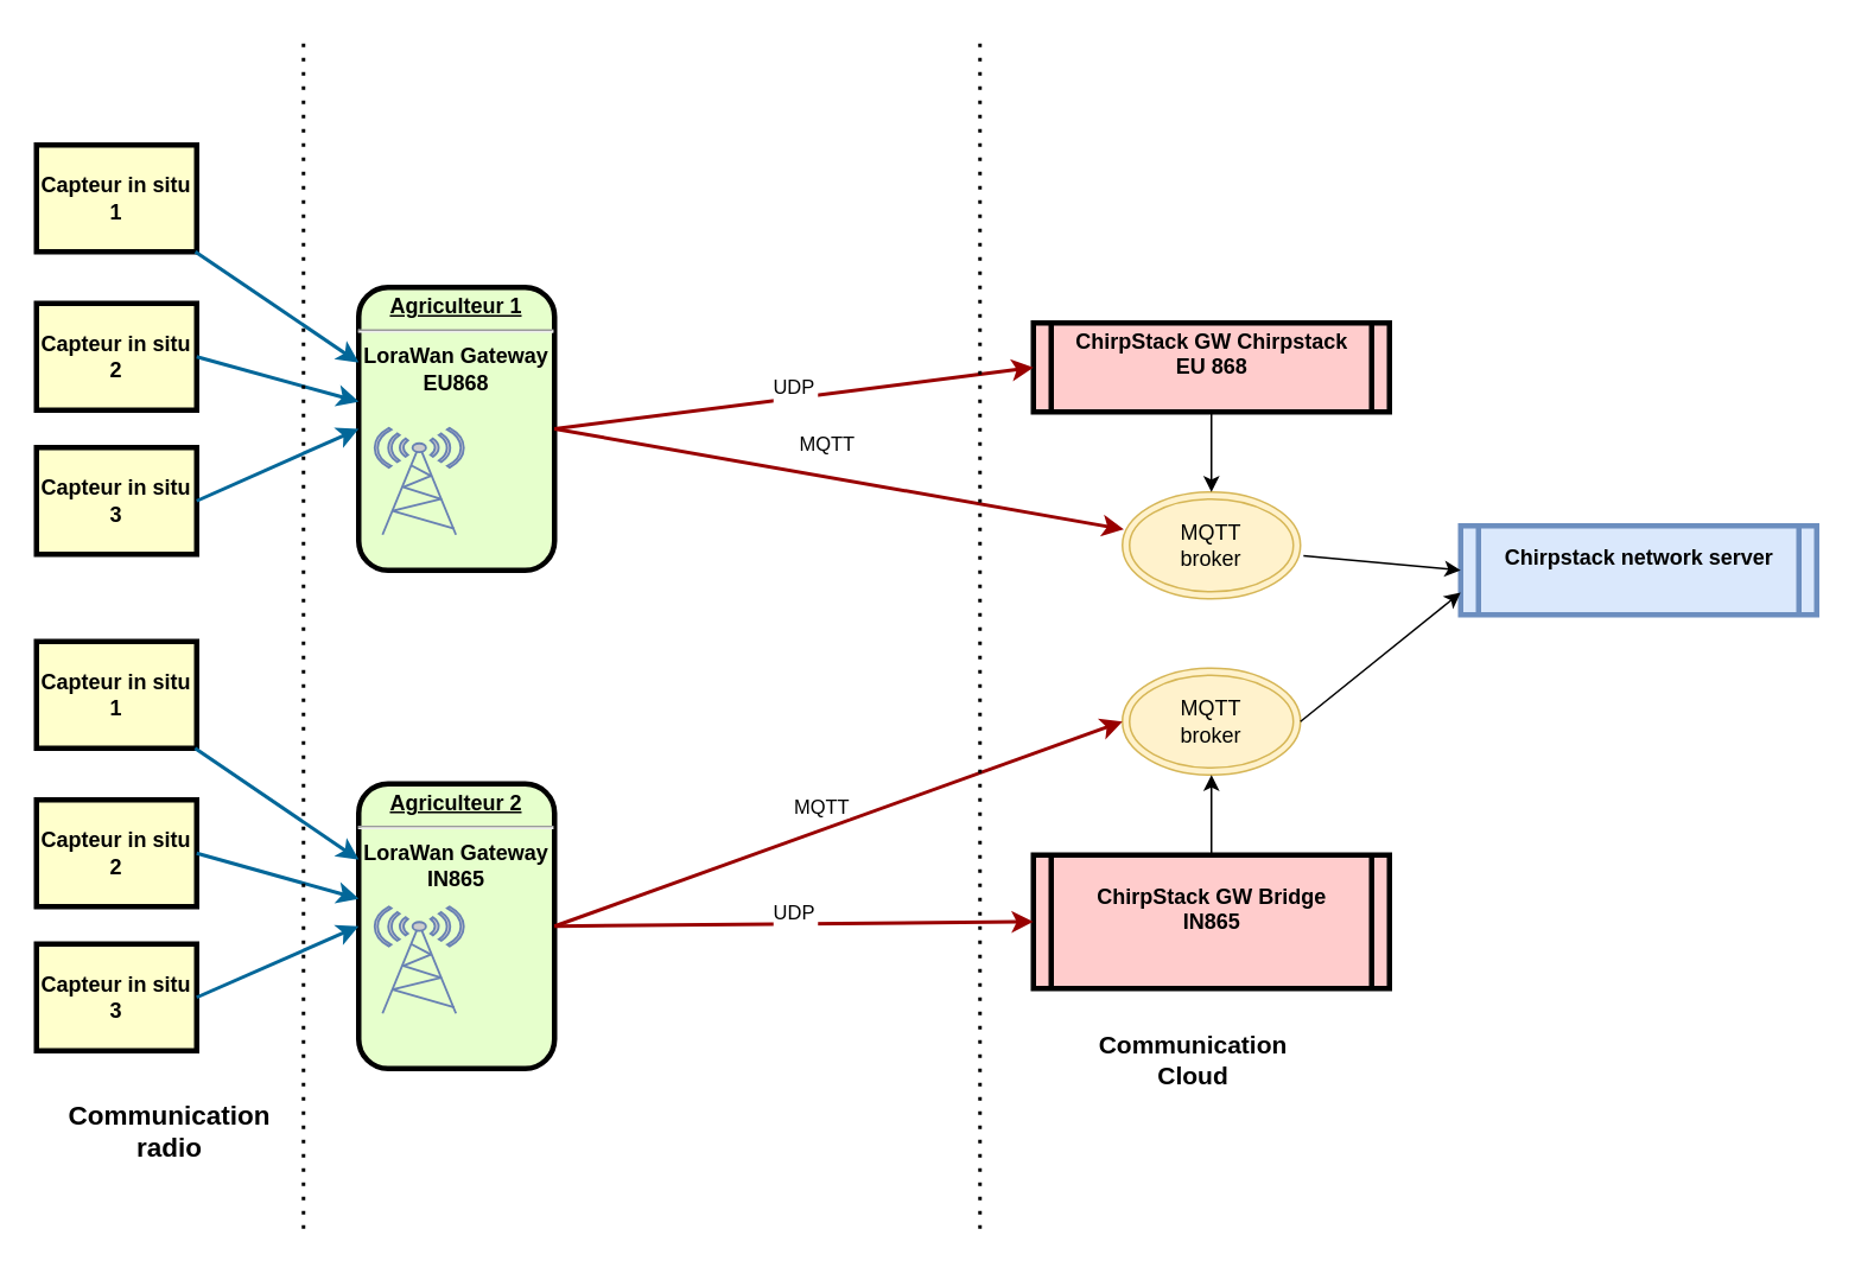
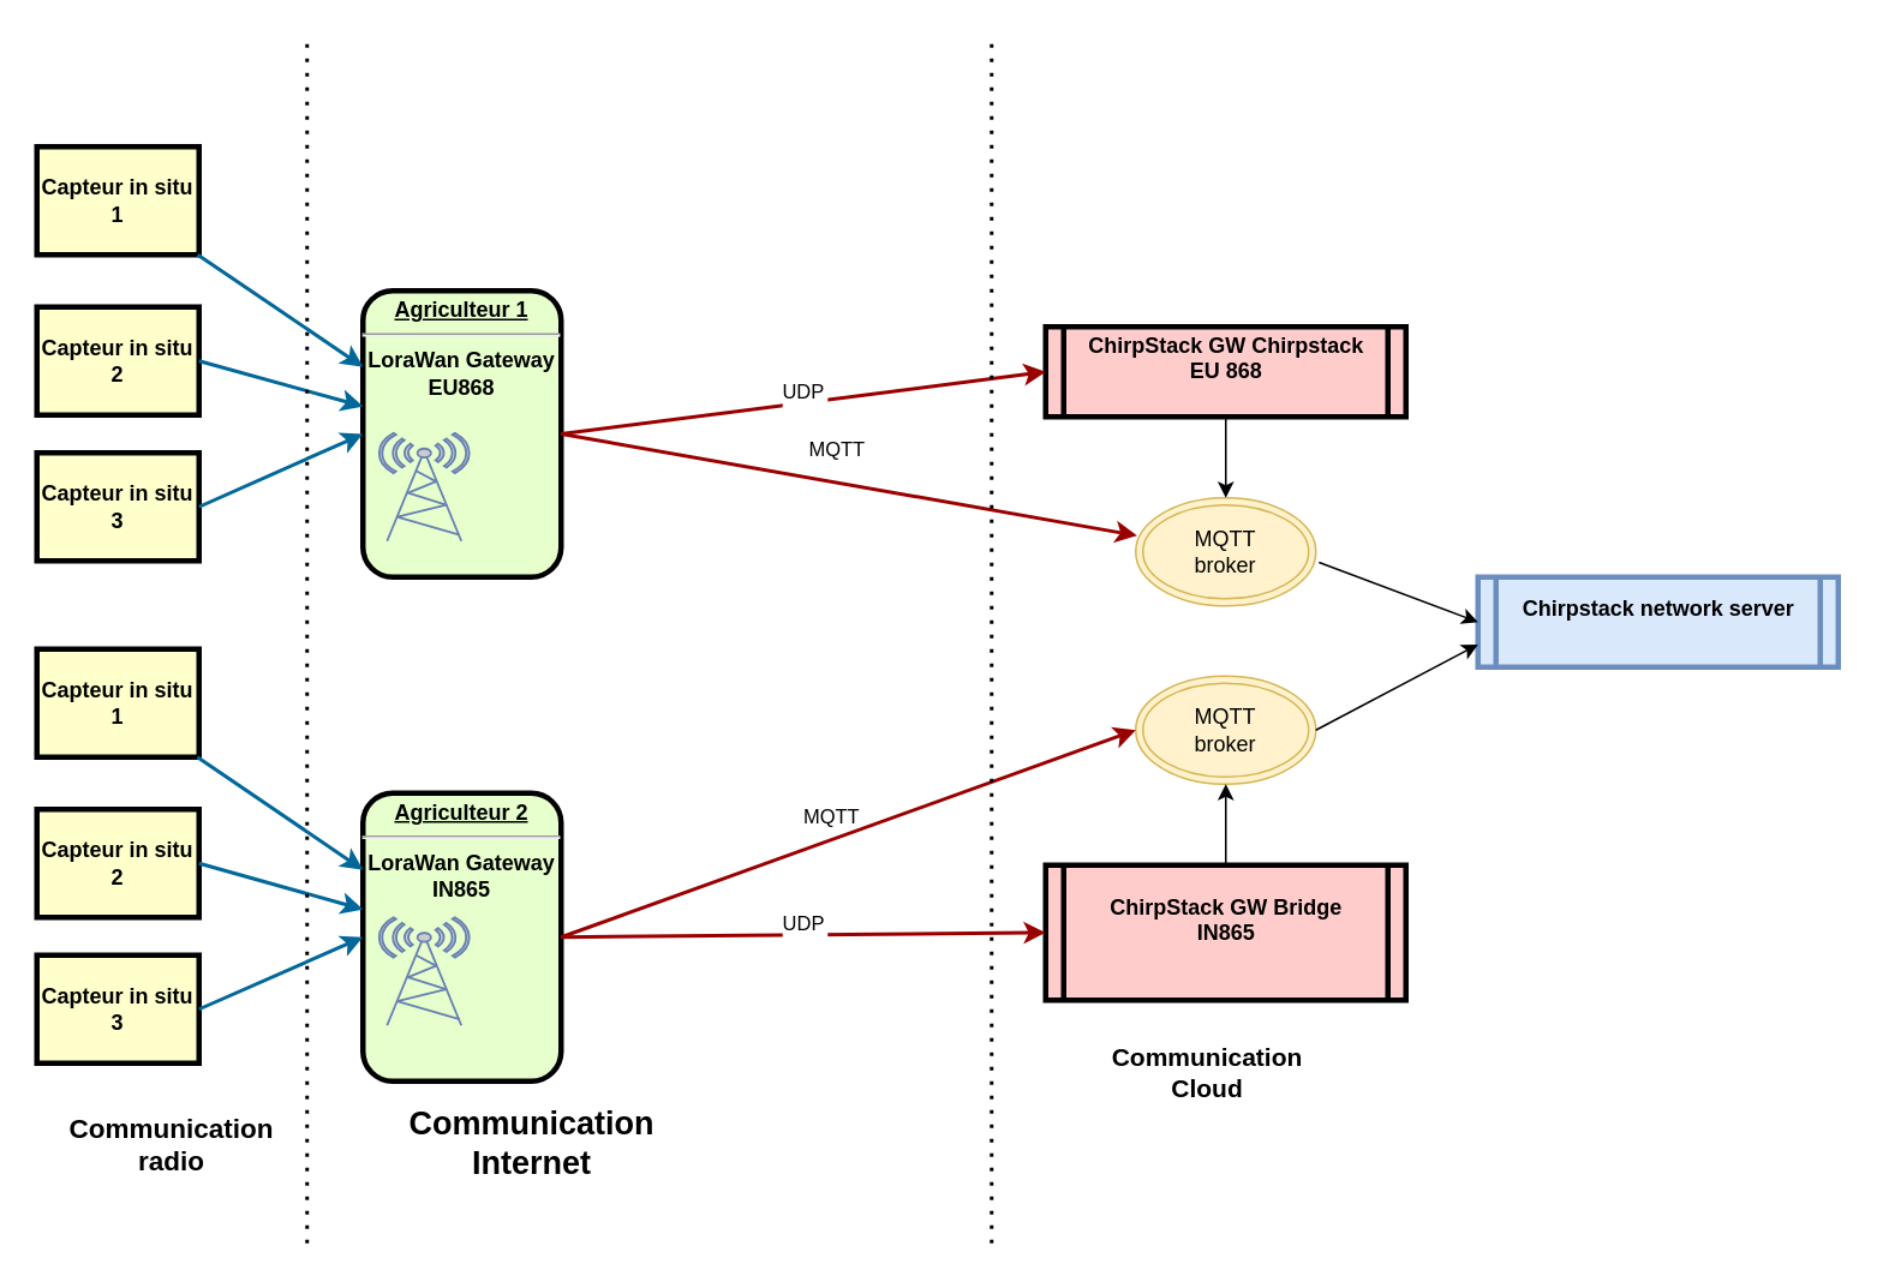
  <mxCell id="0" />
  <mxCell id="1" parent="0" />
  <mxCell id="2" value="&lt;p style=&quot;margin: 0px; margin-top: 4px; text-align: center; text-decoration: underline;&quot;&gt;&lt;strong&gt;Agriculteur 1&lt;br&gt;&lt;/strong&gt;&lt;/p&gt;&lt;hr&gt;&lt;div&gt;LoraWan Gateway&lt;/div&gt;&lt;div&gt;EU868&lt;br&gt;&lt;/div&gt;" style="verticalAlign=middle;align=center;overflow=fill;fontSize=12;fontFamily=Helvetica;html=1;rounded=1;fontStyle=1;strokeWidth=3;fillColor=#E6FFCC" parent="1" vertex="1"><mxGeometry x="201" y="161" width="110" height="159" as="geometry" /></mxCell>
  <mxCell id="3" value="Capteur in situ 1" style="whiteSpace=wrap;align=center;verticalAlign=middle;fontStyle=1;strokeWidth=3;fillColor=#FFFFCC" parent="1" vertex="1"><mxGeometry x="20" y="81" width="90" height="60" as="geometry" /></mxCell>
  <mxCell id="4" value="ChirpStack GW Chirpstack&#10;EU 868&#10;" style="shape=process;whiteSpace=wrap;align=center;verticalAlign=middle;size=0.048;fontStyle=1;strokeWidth=3;fillColor=#FFCCCC" parent="1" vertex="1"><mxGeometry x="580" y="181" width="200" height="50" as="geometry" /></mxCell>
  <mxCell id="5" value="" style="edgeStyle=none;noEdgeStyle=1;strokeColor=#026799;strokeWidth=2" parent="1" source="3" target="2" edge="1"><mxGeometry width="100" height="100" relative="1" as="geometry"><mxPoint x="260" y="20" as="sourcePoint" /><mxPoint x="360" y="-80" as="targetPoint" /></mxGeometry></mxCell>
  <mxCell id="6" value="Capteur in situ 2" style="whiteSpace=wrap;align=center;verticalAlign=middle;fontStyle=1;strokeWidth=3;fillColor=#FFFFCC" vertex="1" parent="1"><mxGeometry x="20" y="170" width="90" height="60" as="geometry" /></mxCell>
  <mxCell id="7" value="Capteur in situ 3" style="whiteSpace=wrap;align=center;verticalAlign=middle;fontStyle=1;strokeWidth=3;fillColor=#FFFFCC" vertex="1" parent="1"><mxGeometry x="20" y="251" width="90" height="60" as="geometry" /></mxCell>
  <mxCell id="8" value="" style="edgeStyle=none;noEdgeStyle=1;strokeColor=#026799;strokeWidth=2;exitX=1;exitY=0.5;exitDx=0;exitDy=0;" edge="1" parent="1" source="6" target="2"><mxGeometry width="100" height="100" relative="1" as="geometry"><mxPoint x="120" y="137" as="sourcePoint" /><mxPoint x="220" y="180" as="targetPoint" /></mxGeometry></mxCell>
  <mxCell id="9" value="" style="edgeStyle=none;noEdgeStyle=1;strokeColor=#026799;strokeWidth=2;exitX=1;exitY=0.5;exitDx=0;exitDy=0;entryX=0;entryY=0.5;entryDx=0;entryDy=0;" edge="1" parent="1" source="7" target="2"><mxGeometry width="100" height="100" relative="1" as="geometry"><mxPoint x="125" y="271" as="sourcePoint" /><mxPoint x="241" y="311" as="targetPoint" /></mxGeometry></mxCell>
  <mxCell id="10" value="&lt;p style=&quot;margin: 0px; margin-top: 4px; text-align: center; text-decoration: underline;&quot;&gt;&lt;strong&gt;Agriculteur 2&lt;br&gt;&lt;/strong&gt;&lt;/p&gt;&lt;hr&gt;&lt;div&gt;LoraWan Gateway&lt;/div&gt;&lt;div&gt;IN865&lt;br&gt;&lt;/div&gt;" style="verticalAlign=middle;align=center;overflow=fill;fontSize=12;fontFamily=Helvetica;html=1;rounded=1;fontStyle=1;strokeWidth=3;fillColor=#E6FFCC" vertex="1" parent="1"><mxGeometry x="201" y="440" width="110" height="160" as="geometry" /></mxCell>
  <mxCell id="11" value="Capteur in situ 1" style="whiteSpace=wrap;align=center;verticalAlign=middle;fontStyle=1;strokeWidth=3;fillColor=#FFFFCC" vertex="1" parent="1"><mxGeometry x="20" y="360" width="90" height="60" as="geometry" /></mxCell>
  <mxCell id="12" value="" style="edgeStyle=none;noEdgeStyle=1;strokeColor=#026799;strokeWidth=2" edge="1" parent="1" source="11" target="10"><mxGeometry width="100" height="100" relative="1" as="geometry"><mxPoint x="260" y="299" as="sourcePoint" /><mxPoint x="360" y="199" as="targetPoint" /></mxGeometry></mxCell>
  <mxCell id="13" value="Capteur in situ 2" style="whiteSpace=wrap;align=center;verticalAlign=middle;fontStyle=1;strokeWidth=3;fillColor=#FFFFCC" vertex="1" parent="1"><mxGeometry x="20" y="449" width="90" height="60" as="geometry" /></mxCell>
  <mxCell id="14" value="Capteur in situ 3" style="whiteSpace=wrap;align=center;verticalAlign=middle;fontStyle=1;strokeWidth=3;fillColor=#FFFFCC" vertex="1" parent="1"><mxGeometry x="20" y="530" width="90" height="60" as="geometry" /></mxCell>
  <mxCell id="15" value="" style="edgeStyle=none;noEdgeStyle=1;strokeColor=#026799;strokeWidth=2;exitX=1;exitY=0.5;exitDx=0;exitDy=0;" edge="1" parent="1" source="13" target="10"><mxGeometry width="100" height="100" relative="1" as="geometry"><mxPoint x="120" y="416" as="sourcePoint" /><mxPoint x="220" y="459" as="targetPoint" /></mxGeometry></mxCell>
  <mxCell id="16" value="" style="edgeStyle=none;noEdgeStyle=1;strokeColor=#026799;strokeWidth=2;exitX=1;exitY=0.5;exitDx=0;exitDy=0;entryX=0;entryY=0.5;entryDx=0;entryDy=0;" edge="1" parent="1" source="14" target="10"><mxGeometry width="100" height="100" relative="1" as="geometry"><mxPoint x="125" y="550" as="sourcePoint" /><mxPoint x="241" y="590" as="targetPoint" /></mxGeometry></mxCell>
  <mxCell id="17" value="ChirpStack GW Bridge&#10;IN865&#10;" style="shape=process;whiteSpace=wrap;align=center;verticalAlign=middle;size=0.048;fontStyle=1;strokeWidth=3;fillColor=#FFCCCC" vertex="1" parent="1"><mxGeometry x="580" y="480" width="200" height="75" as="geometry" /></mxCell>
  <mxCell id="18" value="&lt;div&gt;MQTT &lt;br&gt;&lt;/div&gt;&lt;div&gt;broker&lt;br&gt;&lt;/div&gt;" style="ellipse;shape=doubleEllipse;whiteSpace=wrap;html=1;fillColor=#fff2cc;strokeColor=#d6b656;" vertex="1" parent="1"><mxGeometry x="630" y="276" width="100" height="60" as="geometry" /></mxCell>
  <mxCell id="19" value="&lt;div&gt;MQTT &lt;br&gt;&lt;/div&gt;&lt;div&gt;broker&lt;br&gt;&lt;/div&gt;" style="ellipse;shape=doubleEllipse;whiteSpace=wrap;html=1;fillColor=#fff2cc;strokeColor=#d6b656;" vertex="1" parent="1"><mxGeometry x="630" y="375" width="100" height="60" as="geometry" /></mxCell>
- <mxCell id="20" value="Chirpstack network server&#10;" style="shape=process;whiteSpace=wrap;align=center;verticalAlign=middle;size=0.048;fontStyle=1;strokeWidth=3;fillColor=#dae8fc;strokeColor=#6c8ebf;" vertex="1" parent="1"><mxGeometry x="820" y="295" width="200" height="50" as="geometry" /></mxCell>
+ <mxCell id="20" value="Chirpstack network server&#10;" style="shape=process;whiteSpace=wrap;align=center;verticalAlign=middle;size=0.048;fontStyle=1;strokeWidth=3;fillColor=#dae8fc;strokeColor=#6c8ebf;" vertex="1" parent="1"><mxGeometry x="820" y="320" width="200" height="50" as="geometry" /></mxCell>
  <mxCell id="21" value="UDP&#10;" style="edgeStyle=none;noEdgeStyle=1;strokeColor=#990000;strokeWidth=2;exitX=1;exitY=0.5;exitDx=0;exitDy=0;entryX=0;entryY=0.5;entryDx=0;entryDy=0;" edge="1" parent="1" source="2" target="4"><mxGeometry width="100" height="100" relative="1" as="geometry"><mxPoint x="317" y="210" as="sourcePoint" /><mxPoint x="408" y="214" as="targetPoint" /></mxGeometry></mxCell>
  <mxCell id="22" value="UDP&#10;" style="edgeStyle=none;noEdgeStyle=1;strokeColor=#990000;strokeWidth=2;exitX=1;exitY=0.5;exitDx=0;exitDy=0;entryX=0;entryY=0.5;entryDx=0;entryDy=0;" edge="1" parent="1" source="10" target="17"><mxGeometry width="100" height="100" relative="1" as="geometry"><mxPoint x="340" y="449" as="sourcePoint" /><mxPoint x="609" y="449" as="targetPoint" /></mxGeometry></mxCell>
  <mxCell id="23" value="" style="endArrow=classic;html=1;rounded=0;exitX=1;exitY=0.5;exitDx=0;exitDy=0;entryX=0;entryY=0.5;entryDx=0;entryDy=0;strokeColor=#990000;strokeWidth=2;" edge="1" parent="1" source="10" target="19"><mxGeometry width="50" height="50" relative="1" as="geometry"><mxPoint x="350" y="360" as="sourcePoint" /><mxPoint x="400" y="310" as="targetPoint" /></mxGeometry></mxCell>
  <mxCell id="24" value="MQTT" style="edgeLabel;html=1;align=center;verticalAlign=middle;resizable=0;points=[];" vertex="1" connectable="0" parent="23"><mxGeometry x="0.019" y="2" relative="1" as="geometry"><mxPoint x="-13" y="-7" as="offset" /></mxGeometry></mxCell>
  <mxCell id="25" value="" style="endArrow=classic;html=1;rounded=0;exitX=1;exitY=0.5;exitDx=0;exitDy=0;entryX=0.008;entryY=0.35;entryDx=0;entryDy=0;entryPerimeter=0;strokeWidth=2;strokeColor=#990000;" edge="1" parent="1" source="2" target="18"><mxGeometry width="50" height="50" relative="1" as="geometry"><mxPoint x="350" y="360" as="sourcePoint" /><mxPoint x="400" y="310" as="targetPoint" /></mxGeometry></mxCell>
  <mxCell id="26" value="MQTT" style="edgeLabel;html=1;align=center;verticalAlign=middle;resizable=0;points=[];" vertex="1" connectable="0" parent="25"><mxGeometry x="-0.051" y="4" relative="1" as="geometry"><mxPoint y="-15" as="offset" /></mxGeometry></mxCell>
  <mxCell id="27" value="" style="endArrow=classic;html=1;rounded=0;exitX=0.5;exitY=0;exitDx=0;exitDy=0;entryX=0.5;entryY=1;entryDx=0;entryDy=0;" edge="1" parent="1" source="17" target="19"><mxGeometry width="50" height="50" relative="1" as="geometry"><mxPoint x="700" y="470" as="sourcePoint" /><mxPoint x="750" y="415" as="targetPoint" /></mxGeometry></mxCell>
  <mxCell id="28" value="" style="endArrow=classic;html=1;rounded=0;exitX=0.5;exitY=1;exitDx=0;exitDy=0;entryX=0.5;entryY=0;entryDx=0;entryDy=0;" edge="1" parent="1" source="4" target="18"><mxGeometry width="50" height="50" relative="1" as="geometry"><mxPoint x="700" y="490" as="sourcePoint" /><mxPoint x="680" y="440" as="targetPoint" /></mxGeometry></mxCell>
  <mxCell id="29" value="" style="endArrow=classic;html=1;rounded=0;exitX=1;exitY=0.5;exitDx=0;exitDy=0;entryX=0;entryY=0.75;entryDx=0;entryDy=0;" edge="1" parent="1" source="19" target="20"><mxGeometry width="50" height="50" relative="1" as="geometry"><mxPoint x="800" y="460" as="sourcePoint" /><mxPoint x="850" y="410" as="targetPoint" /></mxGeometry></mxCell>
  <mxCell id="30" value="" style="endArrow=classic;html=1;rounded=0;exitX=1.017;exitY=0.597;exitDx=0;exitDy=0;entryX=0;entryY=0.5;entryDx=0;entryDy=0;exitPerimeter=0;" edge="1" parent="1" source="18" target="20"><mxGeometry width="50" height="50" relative="1" as="geometry"><mxPoint x="740" y="415" as="sourcePoint" /><mxPoint x="830" y="368" as="targetPoint" /></mxGeometry></mxCell>
  <mxCell id="31" value="" style="endArrow=none;dashed=1;html=1;dashPattern=1 3;strokeWidth=2;rounded=0;" edge="1" parent="1"><mxGeometry width="50" height="50" relative="1" as="geometry"><mxPoint x="170" y="690" as="sourcePoint" /><mxPoint x="170" y="20" as="targetPoint" /></mxGeometry></mxCell>
  <mxCell id="32" value="" style="endArrow=none;dashed=1;html=1;dashPattern=1 3;strokeWidth=2;rounded=0;" edge="1" parent="1"><mxGeometry width="50" height="50" relative="1" as="geometry"><mxPoint x="550" y="690" as="sourcePoint" /><mxPoint x="550" y="20" as="targetPoint" /></mxGeometry></mxCell>
  <mxCell id="33" value="&lt;font size=&quot;1&quot;&gt;&lt;b style=&quot;font-size: 15px;&quot;&gt;Communication radio&lt;br&gt;&lt;/b&gt;&lt;/font&gt;" style="text;html=1;align=center;verticalAlign=middle;whiteSpace=wrap;rounded=0;" vertex="1" parent="1"><mxGeometry x="35" y="620" width="120" height="30" as="geometry" /></mxCell>
+ <mxCell id="34" value="&lt;b style=&quot;font-size: 18px;&quot;&gt;Communication Internet&lt;br&gt;&lt;/b&gt;" style="text;html=1;align=center;verticalAlign=middle;whiteSpace=wrap;rounded=0;" vertex="1" parent="1"><mxGeometry x="240" y="620" width="110" height="30" as="geometry" /></mxCell>
  <mxCell id="35" value="&lt;font style=&quot;font-size: 14px;&quot;&gt;&lt;b&gt;Communication Cloud&lt;/b&gt;&lt;br&gt;&lt;/font&gt;" style="text;html=1;align=center;verticalAlign=middle;whiteSpace=wrap;rounded=0;" vertex="1" parent="1"><mxGeometry x="640" y="580" width="60" height="30" as="geometry" /></mxCell>
  <mxCell id="36" value="" style="fontColor=#0066CC;verticalAlign=top;verticalLabelPosition=bottom;labelPosition=center;align=center;html=1;outlineConnect=0;fillColor=#CCCCCC;strokeColor=#6881B3;gradientColor=none;gradientDirection=north;strokeWidth=2;shape=mxgraph.networks.radio_tower;" vertex="1" parent="1"><mxGeometry x="210" y="240" width="50" height="60" as="geometry" /></mxCell>
  <mxCell id="37" value="" style="fontColor=#0066CC;verticalAlign=top;verticalLabelPosition=bottom;labelPosition=center;align=center;html=1;outlineConnect=0;fillColor=#CCCCCC;strokeColor=#6881B3;gradientColor=none;gradientDirection=north;strokeWidth=2;shape=mxgraph.networks.radio_tower;" vertex="1" parent="1"><mxGeometry x="210" y="509" width="50" height="60" as="geometry" /></mxCell>
